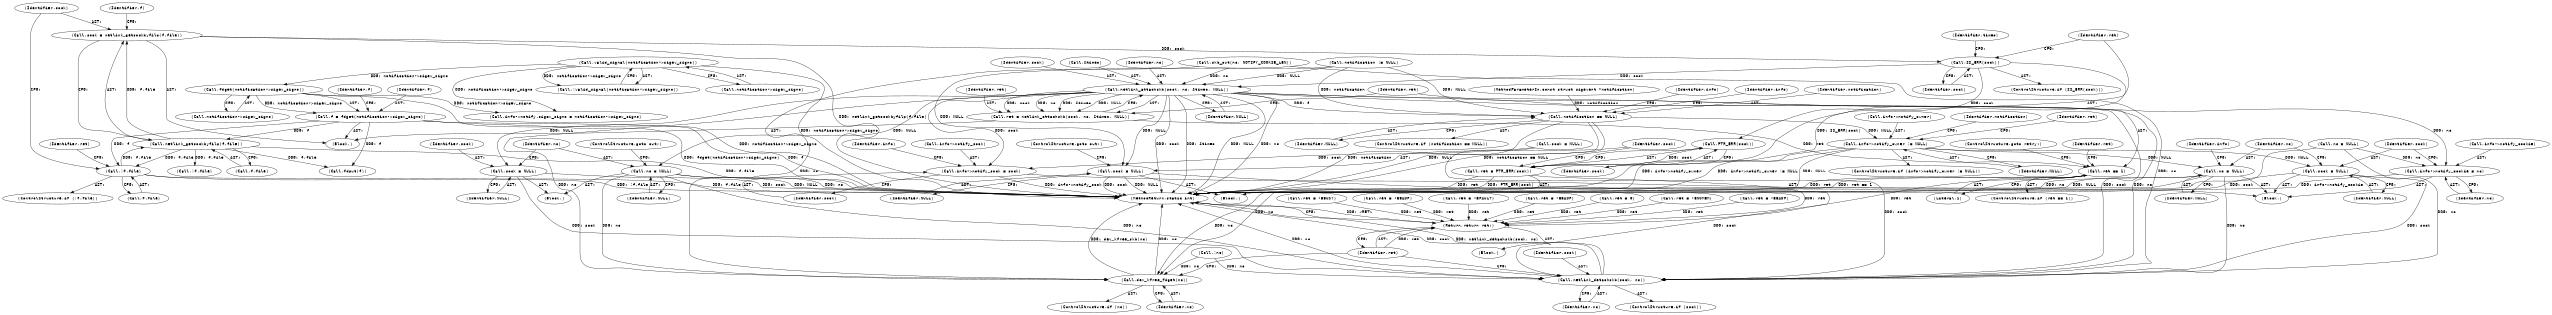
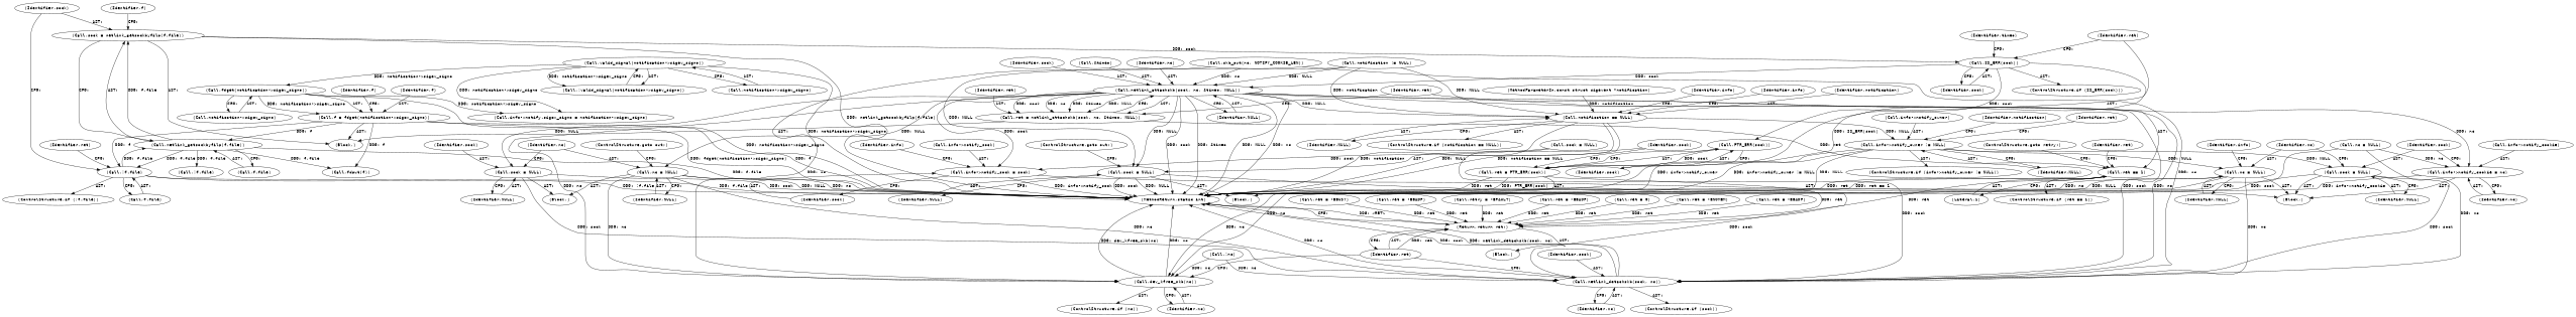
  digraph {
    fontname="DejaVu Sans Mono"
    node [fontname="DejaVu Sans Mono"]
    edge [fontname="DejaVu Sans Mono"]
    n1 [label="(Call,sock = netlink_getsockbyfilp(f.file))"]
    n2 [label="(Call,netlink_getsockbyfilp(f.file))"]
    n3 [label="(Call,IS_ERR(sock))"]
    n4 [label="(MethodReturn,static int)"]
    n5 [label="(Block,)"]
    n6 [label="(Call,!f.file)"]
    n7 [label="(Call,f.file)"]
    n8 [label="(Call,fdput(f))"]
    n9 [label="(Call,!f.file)"]
    n10 [label="(Call,PTR_ERR(sock))"]
    n11 [label="(Call,netlink_attachskb(sock, nc, &timeo, NULL))"]
    n12 [label="(ControlStructure,if (IS_ERR(sock)))"]
    n13 [label="(Identifier,sock)"]
    n14 [label="(Return,return ret;)"]
    n15 [label="(ControlStructure,if (!f.file))"]
    n16 [label="(Call,f.file)"]
    n17 [label="(Call,f = fdget(notification->sigev_signo))"]
    n18 [label="(Call,fdget(notification->sigev_signo))"]
    n19 [label="(Call,notification->sigev_signo)"]
    n20 [label="(Call,info->notify.sigev_signo = notification->sigev_signo)"]
    n21 [label="(Call,valid_signal(notification->sigev_signo))"]
    n22 [label="(Call,!valid_signal(notification->sigev_signo))"]
    n23 [label="(Call,notification->sigev_signo)"]
    n24 [label="(Call,ret = PTR_ERR(sock))"]
    n25 [label="(Identifier,sock)"]
    n26 [label="(Call,sock = NULL)"]
    n27 [label="(Call,netlink_detachskb(sock, nc))"]
    n28 [label="(Call,ret = netlink_attachskb(sock, nc, &timeo, NULL))"]
    n29 [label="(Call,sock = NULL)"]
    n30 [label="(Call,nc = NULL)"]
-   n31 [label="(Call,dev_kfree_fdget(nc))"]
+   n31 [label="(Call,dev_kfree_skb(nc))"]
    n32 [label="(Call,notification == NULL)"]
    n33 [label="(Call,info->notify_sock = sock)"]
    n34 [label="(Call,info->notify_cookie = nc)"]
    n35 [label="(Identifier,NULL)"]
    n36 [label="(Block,)"]
    n37 [label="(Identifier,ret)"]
    n38 [label="(Block,)"]
    n39 [label="(Identifier,NULL)"]
    n40 [label="(Identifier,nc)"]
    n41 [label="(ControlStructure,if (sock))"]
    n42 [label="(Call,ret == 1)"]
    n43 [label="(Block,)"]
    n44 [label="(Identifier,NULL)"]
    n45 [label="(Identifier,NULL)"]
    n46 [label="(ControlStructure,if (nc))"]
    n47 [label="(Identifier,nc)"]
    n48 [label="(Call,info->notify_owner != NULL)"]
    n49 [label="(ControlStructure,if (notification == NULL))"]
    n50 [label="(Identifier,NULL)"]
    n51 [label="(Block,)"]
    n52 [label="(Identifier,sock)"]
    n53 [label="(Identifier,nc)"]
    n54 [label="(Literal,1)"]
    n55 [label="(ControlStructure,if (ret == 1))"]
    n56 [label="(Call,sock = NULL)"]
    n57 [label="(Call,nc = NULL)"]
    n58 [label="(ControlStructure,if (info->notify_owner != NULL))"]
    n59 [label="(Identifier,NULL)"]
    n60 [label="(Identifier,NULL)"]
    n61 [label="(Identifier,NULL)"]
    n62 [label="(Identifier,ret)"]
    n63 [label="(Call,nc = NULL)"]
    n64 [label="(Identifier,info)"]
    n65 [label="(Call,ret = -EBADF)"]
-   n66 [label="(Call,ret = -EFAULT)"]
+   n66 [label="(Call,retry = -EFAULT)"]
    n67 [label="(Identifier,f)"]
    n68 [label="(Call,!nc)"]
    n69 [label="(Call,ret = -EBADF)"]
    n70 [label="(Call,ret = 0)"]
    n71 [label="(ControlStructure,goto out;)"]
    n72 [label="(Identifier,info)"]
    n73 [label="(Call,info->notify_cookie)"]
    n74 [label="(Identifier,notification)"]
    n75 [label="(Call,notification != NULL)"]
    n76 [label="(Identifier,info)"]
    n77 [label="(ControlStructure,goto retry;)"]
    n78 [label="(Identifier,sock)"]
    n79 [label="(Identifier,info)"]
    n80 [label="(Call,ret = -ENOMEM)"]
    n81 [label="(Call,info->notify_sock)"]
    n82 [label="(Identifier,ret)"]
    n83 [label="(ControlStructure,goto out;)"]
    n84 [label="(Identifier,sock)"]
    n85 [label="(Identifier,f)"]
    n86 [label="(Call,sock = NULL)"]
    n87 [label="(Identifier,nc)"]
    n88 [label="(Identifier,ret)"]
    n89 [label="(Identifier,f)"]
    n90 [label="(Call,info->notify_owner)"]
    n91 [label="(Identifier,notification)"]
    n92 [label="(Call,ret = -EBADF)"]
    n93 [label="(Call,&timeo)"]
    n94 [label="(Identifier,sock)"]
    n95 [label="(Identifier,nc)"]
    n96 [label="(Identifier,timeo)"]
    n97 [label="(Identifier,sock)"]
    n98 [label="(Call,skb_put(nc, NOTIFY_COOKIE_LEN))"]
    n99 [label="(Identifier,sock)"]
    n100 [label="(Identifier,ret)"]
    n101 [label="(Identifier,ret)"]
    n102 [label="(Identifier,ret)"]
    n103 [label="(MethodParameterIn,const struct sigevent *notification)"]
    n104 [label="(Identifier,nc)"]
    n105 [label="(Call,ret = -EBUSY)"]
    n106 [label="(Identifier,sock)"]
    n1 -> n2 [label="CFG: "]
    n1 -> n3 [label="DDG: sock"]
    n1 -> n4 [label="DDG: netlink_getsockbyfilp(f.file)"]
    n1 -> n5 [label="AST: "]
    n2 -> n1 [label="AST: "]
    n2 -> n1 [label="DDG: f.file"]
    n2 -> n4 [label="DDG: f.file"]
    n2 -> n6 [label="DDG: f.file"]
    n2 -> n7 [label="CFG: "]
    n2 -> n8 [label="DDG: f.file"]
    n2 -> n9 [label="DDG: f.file"]
    n3 -> n4 [label="DDG: IS_ERR(sock)"]
    n3 -> n10 [label="DDG: sock"]
    n3 -> n11 [label="DDG: sock"]
    n3 -> n12 [label="AST: "]
    n3 -> n13 [label="CFG: "]
    n4 -> n14 [label="CFG: "]
    n6 -> n2 [label="DDG: f.file"]
    n6 -> n4 [label="DDG: f.file"]
    n6 -> n4 [label="DDG: !f.file"]
    n6 -> n15 [label="AST: "]
    n6 -> n16 [label="CFG: "]
    n7 -> n2 [label="AST: "]
    n10 -> n24 [label="AST: "]
    n10 -> n24 [label="DDG: sock"]
    n10 -> n25 [label="CFG: "]
    n11 -> n4 [label="DDG: sock"]
    n11 -> n4 [label="DDG: &timeo"]
    n11 -> n4 [label="DDG: NULL"]
    n11 -> n4 [label="DDG: nc"]
    n11 -> n26 [label="DDG: NULL"]
    n11 -> n27 [label="DDG: sock"]
    n11 -> n27 [label="DDG: nc"]
    n11 -> n28 [label="AST: "]
    n11 -> n28 [label="DDG: sock"]
    n11 -> n28 [label="DDG: nc"]
    n11 -> n28 [label="DDG: &timeo"]
    n11 -> n28 [label="DDG: NULL"]
    n11 -> n29 [label="DDG: NULL"]
    n11 -> n30 [label="DDG: NULL"]
    n11 -> n31 [label="DDG: nc"]
-   n11 -> n32 [label="DDG: f"]
+   n11 -> n32 [label="DDG: NULL"]
    n11 -> n33 [label="DDG: sock"]
    n11 -> n34 [label="DDG: nc"]
    n11 -> n35 [label="CFG: "]
    n13 -> n3 [label="AST: "]
    n14 -> n4 [label="DDG: <RET>"]
    n14 -> n37 [label="CFG: "]
    n14 -> n38 [label="AST: "]
    n16 -> n6 [label="AST: "]
    n17 -> n2 [label="DDG: f"]
    n17 -> n4 [label="DDG: f"]
    n17 -> n4 [label="DDG: fdget(notification->sigev_signo)"]
    n17 -> n5 [label="AST: "]
    n17 -> n6 [label="DDG: f"]
    n17 -> n8 [label="DDG: f"]
    n18 -> n4 [label="DDG: notification->sigev_signo"]
    n18 -> n17 [label="AST: "]
    n18 -> n17 [label="DDG: notification->sigev_signo"]
    n18 -> n19 [label="CFG: "]
    n18 -> n20 [label="DDG: notification->sigev_signo"]
    n19 -> n18 [label="AST: "]
    n21 -> n4 [label="DDG: notification->sigev_signo"]
    n21 -> n18 [label="DDG: notification->sigev_signo"]
    n21 -> n20 [label="DDG: notification->sigev_signo"]
    n21 -> n22 [label="AST: "]
    n21 -> n22 [label="DDG: notification->sigev_signo"]
    n21 -> n23 [label="CFG: "]
    n22 -> n21 [label="CFG: "]
    n23 -> n21 [label="AST: "]
    n24 -> n4 [label="DDG: PTR_ERR(sock)"]
    n24 -> n4 [label="DDG: ret"]
    n24 -> n10 [label="CFG: "]
    n24 -> n14 [label="DDG: ret"]
    n24 -> n36 [label="AST: "]
    n25 -> n10 [label="AST: "]
    n26 -> n4 [label="DDG: sock"]
    n26 -> n4 [label="DDG: NULL"]
    n26 -> n27 [label="DDG: sock"]
    n26 -> n36 [label="AST: "]
    n26 -> n39 [label="CFG: "]
    n27 -> n4 [label="DDG: nc"]
    n27 -> n4 [label="DDG: sock"]
    n27 -> n4 [label="DDG: netlink_detachskb(sock, nc)"]
    n27 -> n40 [label="CFG: "]
    n27 -> n41 [label="AST: "]
    n28 -> n5 [label="AST: "]
    n28 -> n11 [label="CFG: "]
    n28 -> n42 [label="DDG: ret"]
    n29 -> n4 [label="DDG: sock"]
    n29 -> n27 [label="DDG: sock"]
    n29 -> n43 [label="AST: "]
    n29 -> n44 [label="CFG: "]
    n30 -> n4 [label="DDG: NULL"]
    n30 -> n4 [label="DDG: nc"]
    n30 -> n27 [label="DDG: nc"]
    n30 -> n31 [label="DDG: nc"]
    n30 -> n43 [label="AST: "]
    n30 -> n45 [label="CFG: "]
    n31 -> n4 [label="DDG: dev_kfree_skb(nc)"]
    n31 -> n4 [label="DDG: nc"]
    n31 -> n46 [label="AST: "]
    n31 -> n47 [label="CFG: "]
    n32 -> n4 [label="DDG: notification"]
    n32 -> n4 [label="DDG: NULL"]
    n32 -> n4 [label="DDG: notification == NULL"]
    n32 -> n48 [label="DDG: NULL"]
    n32 -> n49 [label="AST: "]
    n32 -> n50 [label="CFG: "]
    n33 -> n4 [label="DDG: info->notify_sock"]
    n33 -> n51 [label="AST: "]
    n33 -> n52 [label="CFG: "]
    n34 -> n4 [label="DDG: info->notify_cookie"]
    n34 -> n51 [label="AST: "]
    n34 -> n53 [label="CFG: "]
    n35 -> n11 [label="AST: "]
    n37 -> n14 [label="AST: "]
    n37 -> n14 [label="DDG: ret"]
    n37 -> n27 [label="CFG: "]
    n37 -> n31 [label="CFG: "]
    n39 -> n26 [label="AST: "]
    n40 -> n27 [label="AST: "]
    n42 -> n4 [label="DDG: ret"]
    n42 -> n4 [label="DDG: ret == 1"]
    n42 -> n14 [label="DDG: ret"]
    n42 -> n54 [label="CFG: "]
    n42 -> n55 [label="AST: "]
    n44 -> n29 [label="AST: "]
    n45 -> n30 [label="AST: "]
    n47 -> n31 [label="AST: "]
    n48 -> n4 [label="DDG: NULL"]
    n48 -> n4 [label="DDG: info->notify_owner"]
    n48 -> n4 [label="DDG: info->notify_owner != NULL"]
    n48 -> n56 [label="DDG: NULL"]
    n48 -> n57 [label="DDG: NULL"]
    n48 -> n58 [label="AST: "]
    n48 -> n59 [label="CFG: "]
    n50 -> n32 [label="AST: "]
    n52 -> n33 [label="AST: "]
    n53 -> n34 [label="AST: "]
    n54 -> n42 [label="AST: "]
    n56 -> n4 [label="DDG: sock"]
    n56 -> n27 [label="DDG: sock"]
    n56 -> n51 [label="AST: "]
    n56 -> n60 [label="CFG: "]
    n57 -> n4 [label="DDG: NULL"]
    n57 -> n4 [label="DDG: nc"]
    n57 -> n27 [label="DDG: nc"]
    n57 -> n31 [label="DDG: nc"]
    n57 -> n51 [label="AST: "]
    n57 -> n61 [label="CFG: "]
    n59 -> n48 [label="AST: "]
    n60 -> n56 [label="AST: "]
    n61 -> n57 [label="AST: "]
    n62 -> n28 [label="AST: "]
    n63 -> n27 [label="DDG: nc"]
    n63 -> n31 [label="DDG: nc"]
    n63 -> n34 [label="DDG: nc"]
    n64 -> n57 [label="CFG: "]
    n65 -> n14 [label="DDG: ret"]
    n66 -> n14 [label="DDG: ret"]
    n67 -> n1 [label="CFG: "]
    n68 -> n27 [label="DDG: nc"]
    n68 -> n31 [label="DDG: nc"]
    n69 -> n14 [label="DDG: ret"]
    n70 -> n14 [label="DDG: ret"]
    n71 -> n30 [label="CFG: "]
    n72 -> n32 [label="CFG: "]
    n73 -> n34 [label="AST: "]
    n74 -> n48 [label="CFG: "]
    n75 -> n11 [label="DDG: NULL"]
    n75 -> n26 [label="DDG: NULL"]
    n75 -> n32 [label="DDG: notification"]
    n75 -> n32 [label="DDG: NULL"]
    n76 -> n32 [label="CFG: "]
    n77 -> n42 [label="CFG: "]
    n78 -> n34 [label="CFG: "]
    n78 -> n56 [label="AST: "]
    n79 -> n33 [label="CFG: "]
    n80 -> n14 [label="DDG: ret"]
    n81 -> n33 [label="AST: "]
    n82 -> n6 [label="CFG: "]
    n83 -> n26 [label="CFG: "]
    n84 -> n11 [label="AST: "]
    n85 -> n17 [label="CFG: "]
    n86 -> n27 [label="DDG: sock"]
    n86 -> n33 [label="DDG: sock"]
    n87 -> n29 [label="CFG: "]
    n87 -> n30 [label="AST: "]
    n88 -> n48 [label="CFG: "]
    n89 -> n17 [label="AST: "]
    n90 -> n48 [label="AST: "]
    n91 -> n32 [label="AST: "]
    n92 -> n14 [label="DDG: ret"]
    n93 -> n11 [label="AST: "]
    n94 -> n27 [label="AST: "]
    n95 -> n56 [label="CFG: "]
    n95 -> n57 [label="AST: "]
    n96 -> n3 [label="CFG: "]
    n97 -> n29 [label="AST: "]
    n98 -> n11 [label="DDG: nc"]
    n98 -> n27 [label="DDG: nc"]
    n98 -> n31 [label="DDG: nc"]
    n99 -> n24 [label="CFG: "]
    n99 -> n26 [label="AST: "]
    n100 -> n42 [label="CFG: "]
    n101 -> n28 [label="CFG: "]
    n101 -> n42 [label="AST: "]
    n102 -> n3 [label="CFG: "]
    n102 -> n24 [label="AST: "]
    n103 -> n32 [label="DDG: notification"]
    n104 -> n11 [label="AST: "]
    n105 -> n14 [label="DDG: ret"]
    n106 -> n1 [label="AST: "]
    n106 -> n6 [label="CFG: "]
  }
